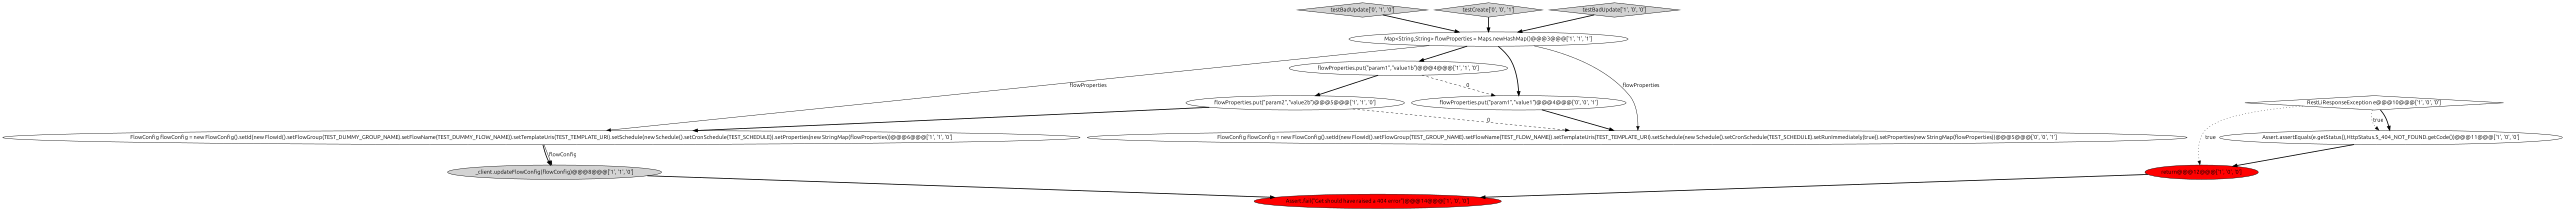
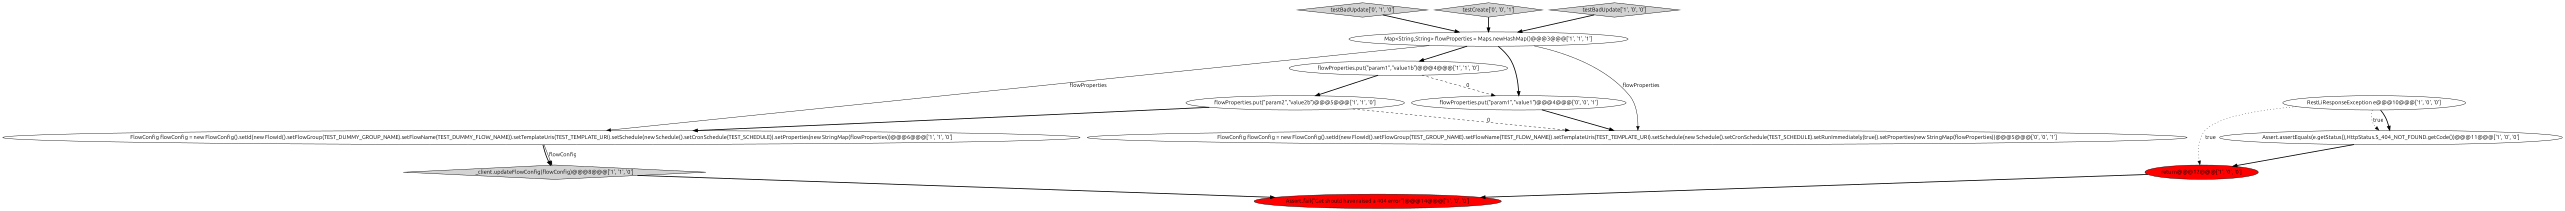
  digraph {
    fontname=Ubuntu
    node [fillcolor=white fontname=Ubuntu shape=ellipse style=filled]
    edge [fontname=Ubuntu style=bold]
    n1 [fillcolor=red label="return@@@12@@@['1', '0', '0']"]
    n2 [fillcolor=red label="Assert.fail(\"Get should have raised a 404 error\")@@@14@@@['1', '0', '0']"]
    n3 [fillcolor=lightgray label="testBadUpdate['0', '1', '0']" shape=diamond]
    n4 [label="Map<String,String> flowProperties = Maps.newHashMap()@@@3@@@['1', '1', '1']"]
    n5 [label="FlowConfig flowConfig = new FlowConfig().setId(new FlowId().setFlowGroup(TEST_DUMMY_GROUP_NAME).setFlowName(TEST_DUMMY_FLOW_NAME)).setTemplateUris(TEST_TEMPLATE_URI).setSchedule(new Schedule().setCronSchedule(TEST_SCHEDULE)).setProperties(new StringMap(flowProperties))@@@6@@@['1', '1', '0']"]
    n6 [label="FlowConfig flowConfig = new FlowConfig().setId(new FlowId().setFlowGroup(TEST_GROUP_NAME).setFlowName(TEST_FLOW_NAME)).setTemplateUris(TEST_TEMPLATE_URI).setSchedule(new Schedule().setCronSchedule(TEST_SCHEDULE).setRunImmediately(true)).setProperties(new StringMap(flowProperties))@@@5@@@['0', '0', '1']"]
    n7 [label="flowProperties.put(\"param1\",\"value1b\")@@@4@@@['1', '1', '0']"]
    n8 [label="flowProperties.put(\"param1\",\"value1\")@@@4@@@['0', '0', '1']"]
-   n9 [fillcolor=lightgray label="_client.updateFlowConfig(flowConfig)@@@8@@@['1', '1', '0']"]
+   n9 [fillcolor=lightgray label="_client.updateFlowConfig(flowConfig)@@@8@@@['1', '1', '0']" shape=diamond]
    n10 [label="flowProperties.put(\"param2\",\"value2b\")@@@5@@@['1', '1', '0']"]
-   n11 [label="RestLiResponseException e@@@10@@@['1', '0', '0']" shape=diamond]
+   n11 [label="RestLiResponseException e@@@10@@@['1', '0', '0']"]
    n12 [label="Assert.assertEquals(e.getStatus(),HttpStatus.S_404_NOT_FOUND.getCode())@@@11@@@['1', '0', '0']"]
    n13 [fillcolor=lightgray label="testCreate['0', '0', '1']" shape=diamond]
    n14 [fillcolor=lightgray label="testBadUpdate['1', '0', '0']" shape=diamond]
    n1 -> n2
    n3 -> n4
    n4 -> n5 [label=flowProperties style=solid]
    n4 -> n6 [label=flowProperties style=solid]
    n4 -> n7
    n4 -> n8
    n5 -> n9
    n5 -> n9 [label=flowConfig style=solid]
    n7 -> n8 [label=0 style=dashed]
    n7 -> n10
    n8 -> n6
    n9 -> n2
    n10 -> n5
    n10 -> n6 [label=0 style=dashed]
    n11 -> n1 [label=true style=dotted]
    n11 -> n12
    n11 -> n12 [label=true style=dotted]
    n12 -> n1
    n13 -> n4
    n14 -> n4
  }
